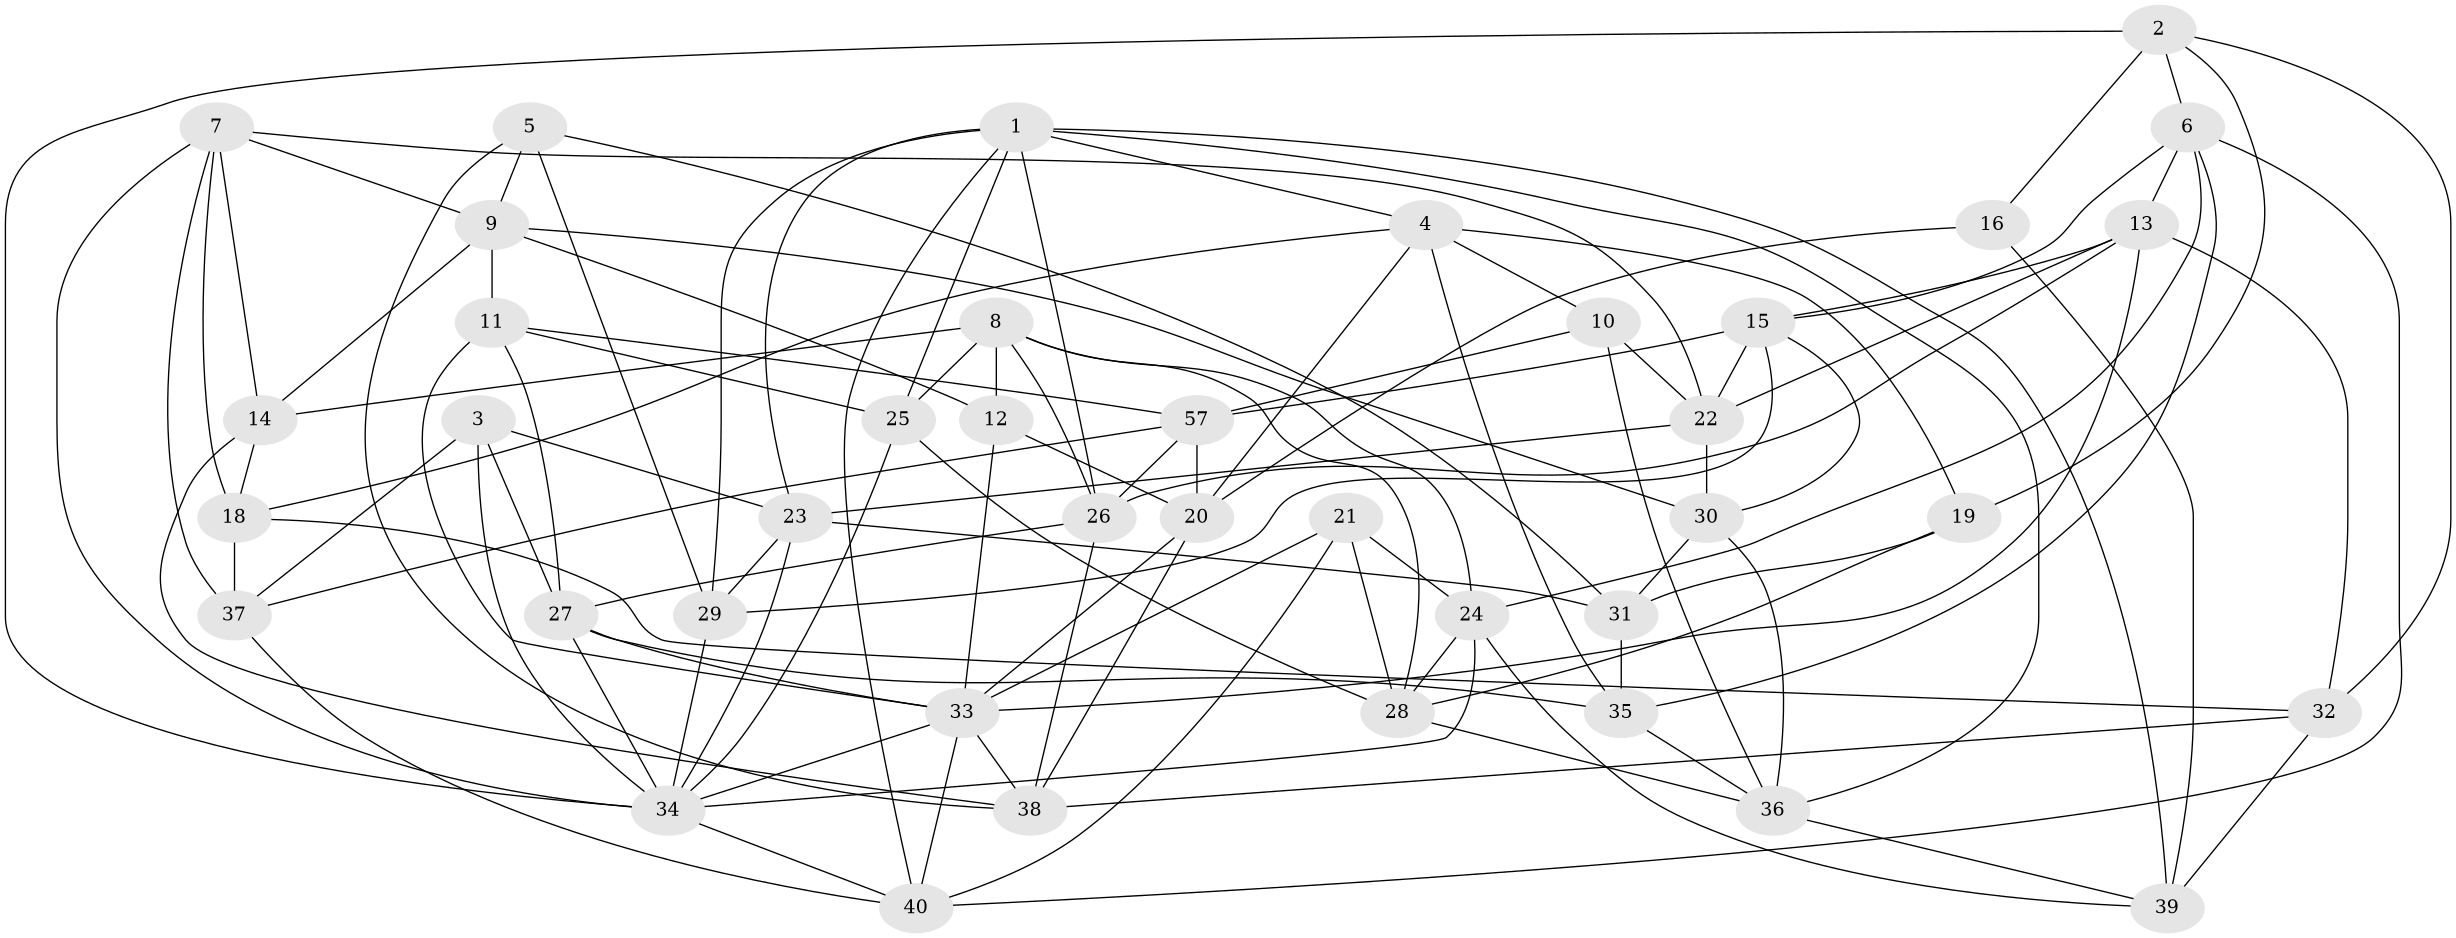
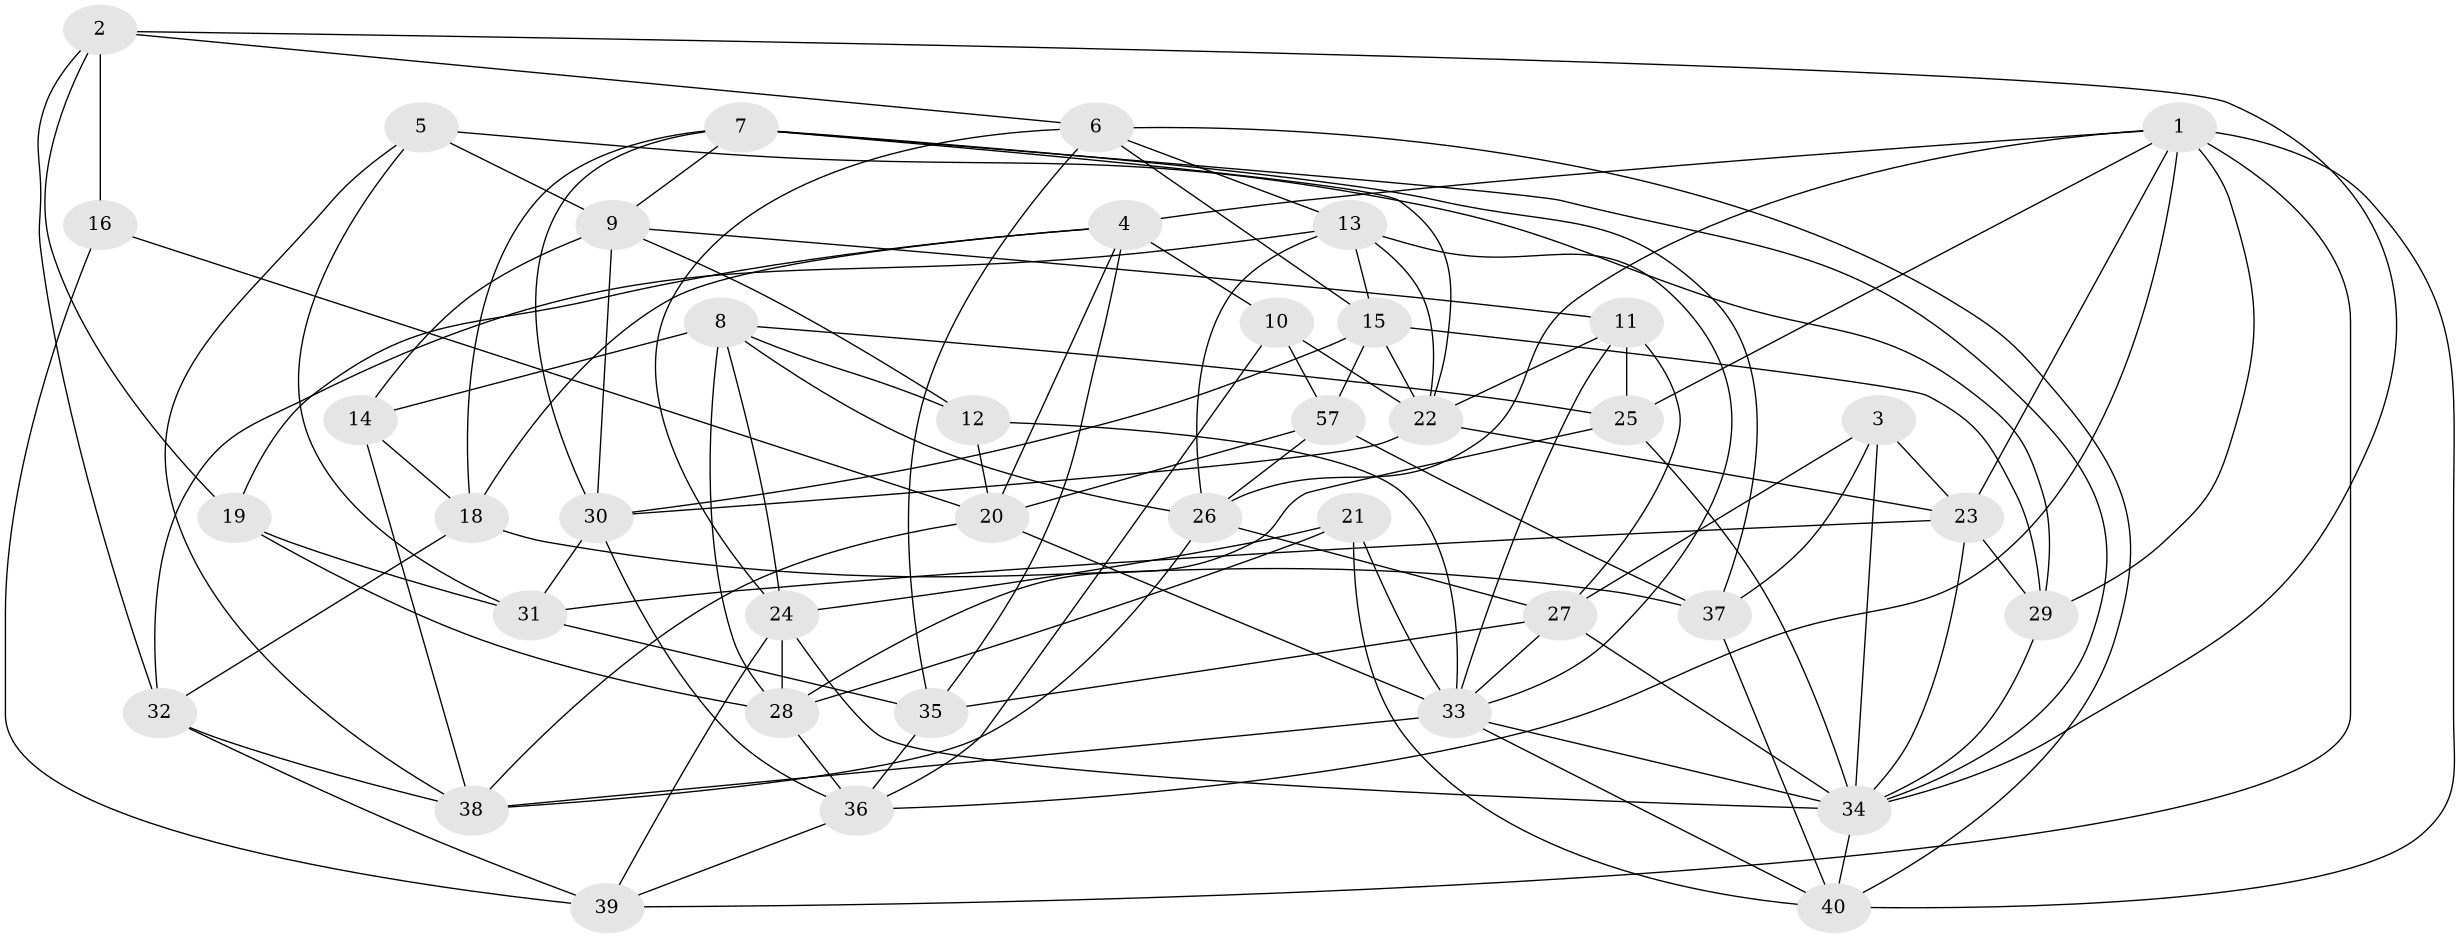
  graph {
    fontname="DejaVu Serif"
    node [color=gray90 fontname="DejaVu Serif" style=filled]
    edge [fontname="DejaVu Serif" weight=1.0]
    1
    4
    23
    25
    26
    29
    36
    39
    40
    19
    10
    18
    20
    35
    34
    31
    28
    27
    38
    2
    6
    16
    32
    13
    15
    24
    3
    37
    33
    22
    n31 [label=57]
    5
    9
    30
    12
    14
    11
    7
    8
    21
    1 -- 4
    1 -- 23
    1 -- 25
    1 -- 26
    1 -- 29
    1 -- 36
    1 -- 39
    1 -- 40
    4 -- 19
    4 -- 10
    4 -- 18
    4 -- 20
    4 -- 35
    23 -- 29
    23 -- 34
    23 -- 31
    25 -- 34
    25 -- 28
    26 -- 27
    26 -- 38
    29 -- 34
    36 -- 39
    19 -- 31 [weight=2.0]
    19 -- 28
    10 -- 36
    10 -- 22
    10 -- n31
    18 -- 32
    18 -- 37 [weight=2.0]
    20 -- 38
    20 -- 33
    35 -- 36
    34 -- 40
    31 -- 35
    28 -- 36
    27 -- 35
    27 -- 34
    27 -- 33
    2 -- 19
    2 -- 34
    2 -- 6
    2 -- 16 [weight=2.0]
    2 -- 32
    6 -- 40
    6 -- 35
    6 -- 13
    6 -- 15
    6 -- 24
    16 -- 39
    16 -- 20
    32 -- 39 [weight=2.0]
    32 -- 38
    13 -- 26
    13 -- 32
    13 -- 15
    13 -- 33
    13 -- 22
    15 -- 29
    15 -- 22
    15 -- n31
    15 -- 30
    24 -- 39
    24 -- 34
    24 -- 28
    3 -- 23
    3 -- 34
    3 -- 27
    3 -- 37
    37 -- 40
    33 -- 40
    33 -- 34
    33 -- 38
    22 -- 23
    22 -- 30
    n31 -- 26
    n31 -- 20
    n31 -- 37
    5 -- 29
    5 -- 31
    5 -- 38
    5 -- 9
    9 -- 30
    9 -- 12
    9 -- 14
    9 -- 11
    30 -- 36
    30 -- 31
    12 -- 20
    12 -- 33
    14 -- 18
    14 -- 38
    11 -- 25
    11 -- 27
    11 -- 33
-   11 -- n31
+   11 -- 22
    7 -- 18
    7 -- 34
    7 -- 37
    7 -- 22
    7 -- 9
-   7 -- 14
+   7 -- 30
    8 -- 25
    8 -- 26
    8 -- 28
    8 -- 24
    8 -- 12
    8 -- 14
    21 -- 40
    21 -- 28
    21 -- 24
    21 -- 33 [weight=2.0]
  }
